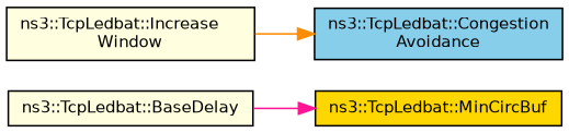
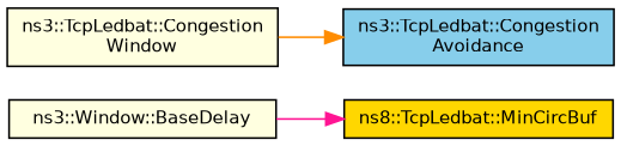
  digraph {
    rankdir=RL
    node [color=black fillcolor=lightyellow fontname=Helvetica fontsize=10 shape=record style=filled]
    edge [dir=back fontname=Helvetica fontsize=10 labelfontname=Helvetica labelfontsize=10 style=solid]
-   n1 [fillcolor=gold fontcolor=black height=0.2 label="ns3::TcpLedbat::MinCircBuf" width=0.4]
-   n2 [height=0.2 label="ns3::TcpLedbat::BaseDelay" width=0.4]
+   n1 [fillcolor=gold fontcolor=black height=0.2 label="ns8::TcpLedbat::MinCircBuf" width=0.4]
+   n2 [height=0.2 label="ns3::Window::BaseDelay" width=0.4]
    n3 [fillcolor=skyblue height=0.2 label="ns3::TcpLedbat::Congestion\lAvoidance" width=0.4]
-   n4 [height=0.2 label="ns3::TcpLedbat::Increase\lWindow" width=0.4]
+   n4 [height=0.2 label="ns3::TcpLedbat::Congestion\lWindow" width=0.4]
    n1 -> n2 [color=deeppink]
    n3 -> n4 [color=darkorange]
  }
